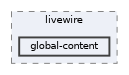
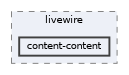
  digraph {
    compound=true
-   n1 [color=grey25 fillcolor="#edf0f7" fontname=Helvetica fontsize=10 height=0.2 label="global-content" shape=box style="filled,bold" width=0.4]
+   n1 [color=grey25 fillcolor="#edf0f7" fontname=Helvetica fontsize=10 height=0.2 label="content-content" shape=box style="filled,bold" width=0.4]
    subgraph cluster_1 {
      bgcolor="#edf0f7"
      fontname=Helvetica
      fontsize=10
      label=livewire
      pencolor=grey50
      style="filled,dashed"
      n1
    }
  }
